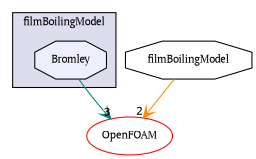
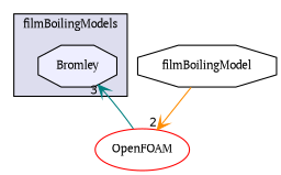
  digraph {
    compound=true
    fontname="PT Serif"
    node [fontname="PT Serif" fontsize=10 shape=octagon]
    edge [arrowhead=vee fontname="PT Serif" labeldistance=1.5 labelfontname=Helvetica labelfontsize=10]
    n1 [fillcolor="#eeeeff" label=Bromley pencolor=black style=filled]
    n2 [color=red label=OpenFOAM shape=ellipse]
    n3 [label=filmBoilingModel]
    subgraph cluster_1 {
      bgcolor="#ddddee"
      fontsize=10
-     label=filmBoilingModel
+     label=filmBoilingModels
      pencolor=black
      n1
    }
-   n1 -> n2 [color=teal headlabel=3]
+   n2 -> n1 [color=teal headlabel=3]
    n3 -> n2 [color=darkorange headlabel=2]
  }
